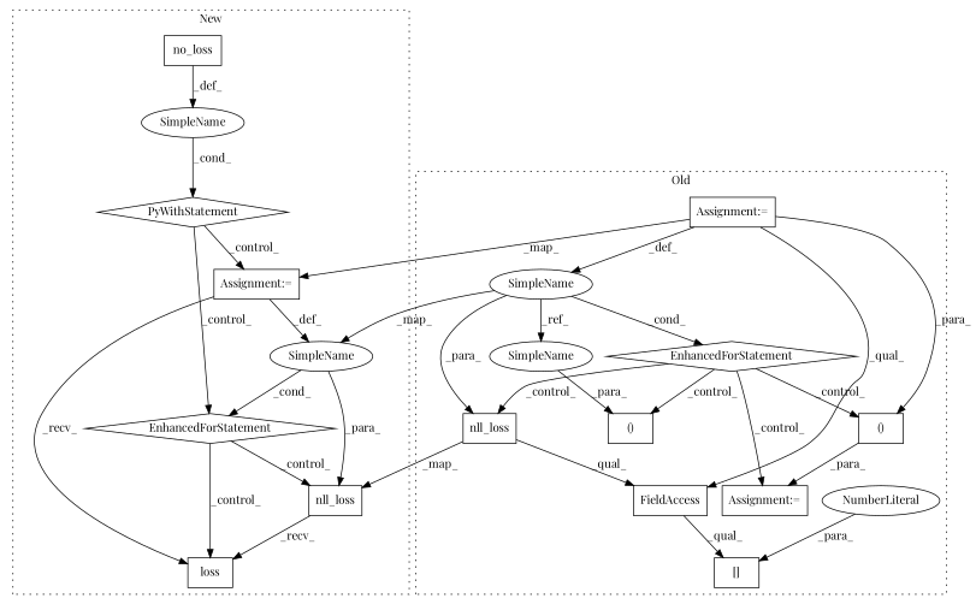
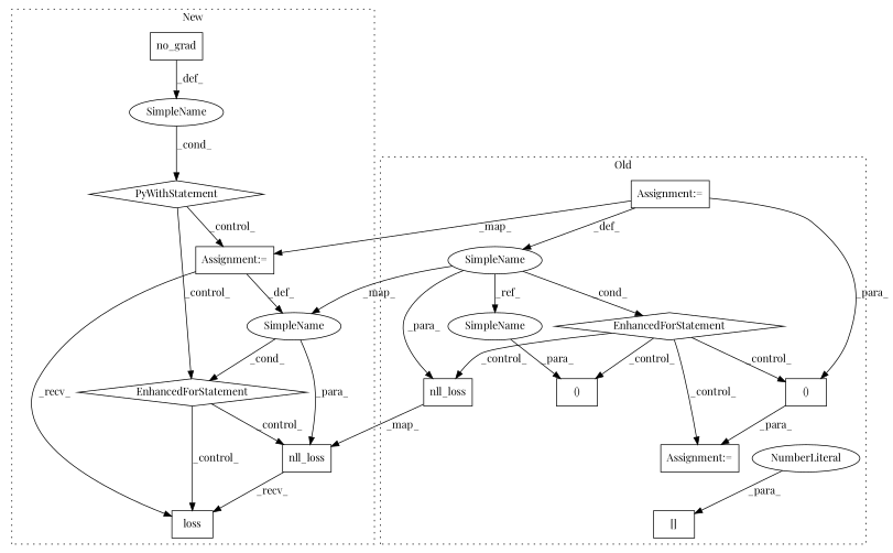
  digraph {
    fontname="Playfair Display"
    node [a=32 fontname="Playfair Display" l=6 s="6044,6134" shape=box]
    edge [fontname="Playfair Display"]
    n1 [l="9,1" label=nll_loss s="6462,6527"]
    n2 [a=2 l="92,1" label="[]" s="6442,6535"]
    n3 [a=34 l=1 label=NumberLiteral s=6534 shape=ellipse]
-   n4 [a=22 l=91 label=FieldAccess s=6442]
    n5 [a=70 l="66,2" label=EnhancedForStatement shape=diamond]
    n6 [a=106 l=48 label="()" s=6305]
    n7 [a=7 l="66,2" label="Assignment:="]
    n8 [a=106 l=23 label="()" s=6273]
    n9 [a=42 label=SimpleName s=6114 shape=ellipse]
    n10 [a=7 l=9 label="Assignment:=" s=6296]
    n11 [a=42 label=SimpleName s=6290 shape=ellipse]
    n12 [l="9,1" label=nll_loss s="5581,5646"]
    n13 [label=loss s=5648]
    n14 [a=104 l="10,2" label=PyWithStatement s="5202,5227" shape=diamond]
    n15 [a=42 label=SimpleName shape=ellipse l="" s=""]
-   n16 [l=9 label=no_loss s=5218]
+   n16 [l=9 label=no_grad s=5218]
    n17 [a=70 l="72,2" label=EnhancedForStatement s="5237,5333" shape=diamond]
    n18 [a=7 l="72,2" label="Assignment:=" s="5237,5333"]
    n19 [a=42 label=SimpleName s=5313 shape=ellipse]
    subgraph cluster_1 {
      label=Old
      style=dotted
      n1
      n2
      n3
-     n4
      n5
      n6
      n7
      n8
      n9
      n10
      n11
    }
    subgraph cluster_2 {
      label=New
      style=dotted
      n12
      n13
      n14
      n15
      n16
      n17
      n18
      n19
    }
-   n1 -> n4 [label=_qual_]
    n1 -> n12 [label=_map_]
    n3 -> n2 [label=_para_]
-   n4 -> n2 [label=_qual_]
    n5 -> n1 [label=_control_]
    n5 -> n6 [label=_control_]
    n5 -> n8 [label=_control_]
    n5 -> n10 [label=_control_]
    n6 -> n10 [label=_para_]
-   n7 -> n4 [label=_qual_]
    n7 -> n6 [label=_para_]
    n7 -> n9 [label=_def_]
    n7 -> n18 [label=_map_]
    n9 -> n1 [label=_para_]
    n9 -> n5 [label=_cond_]
    n9 -> n11 [label=_ref_]
    n9 -> n19 [label=_map_]
    n11 -> n8 [label=_para_]
    n12 -> n13 [label=_recv_]
    n14 -> n17 [label=_control_]
    n14 -> n18 [label=_control_]
    n15 -> n14 [label=_cond_]
    n16 -> n15 [label=_def_]
    n17 -> n12 [label=_control_]
    n17 -> n13 [label=_control_]
    n18 -> n13 [label=_recv_]
    n18 -> n19 [label=_def_]
    n19 -> n12 [label=_para_]
    n19 -> n17 [label=_cond_]
  }
